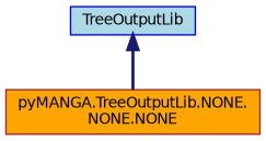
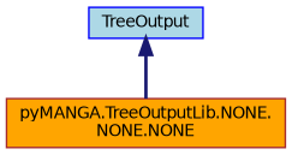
  digraph {
    node [fontname=Helvetica fontsize=10 shape=record style=filled]
    n1 [color=brown fillcolor=orange fontcolor=black height=0.2 label="pyMANGA.TreeOutputLib.NONE.\lNONE.NONE" width=0.4]
-   n2 [color=blue fillcolor=lightblue height=0.2 label=TreeOutputLib width=0.4]
+   n2 [color=blue fillcolor=lightblue height=0.2 label=TreeOutput width=0.4]
    n2 -> n1 [color=midnightblue dir=back fontname=Helvetica fontsize=10 labelfontname=Helvetica labelfontsize=10 style=bold]
  }
